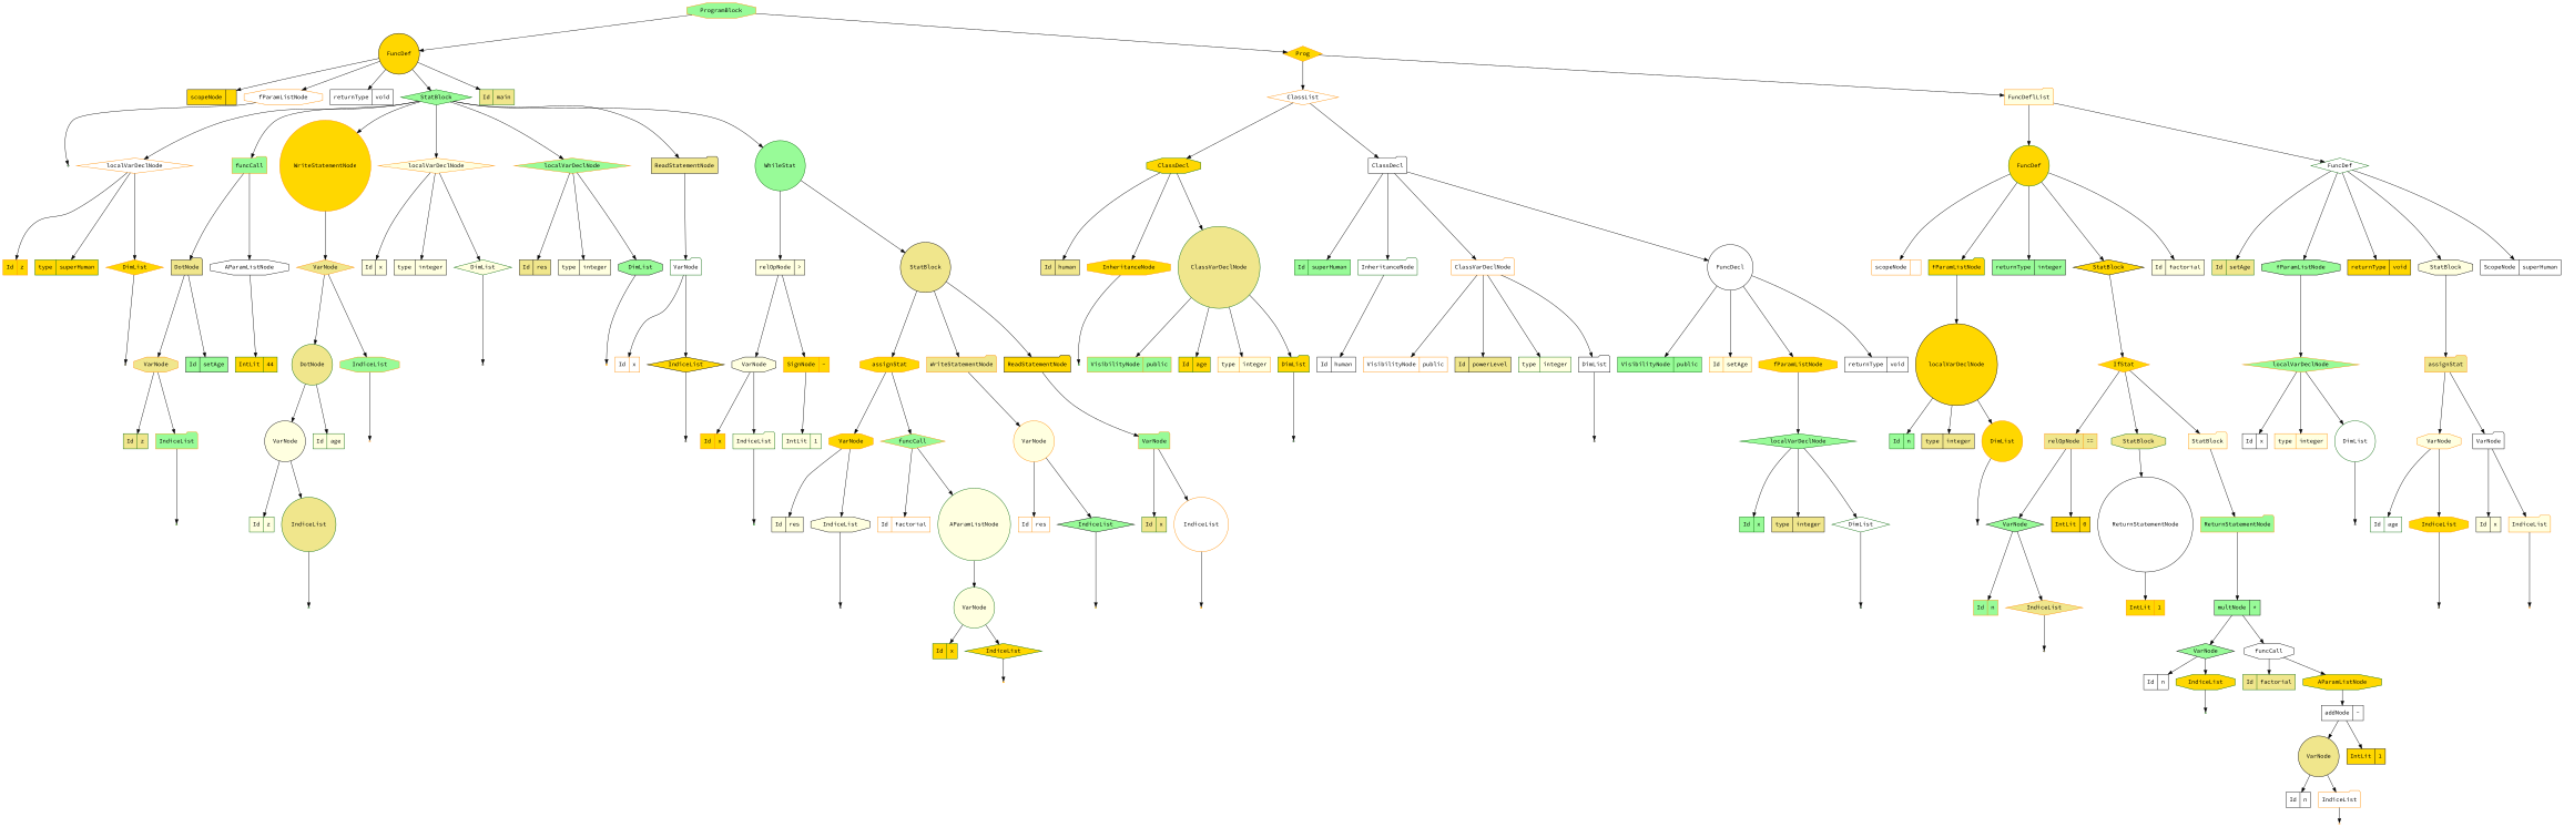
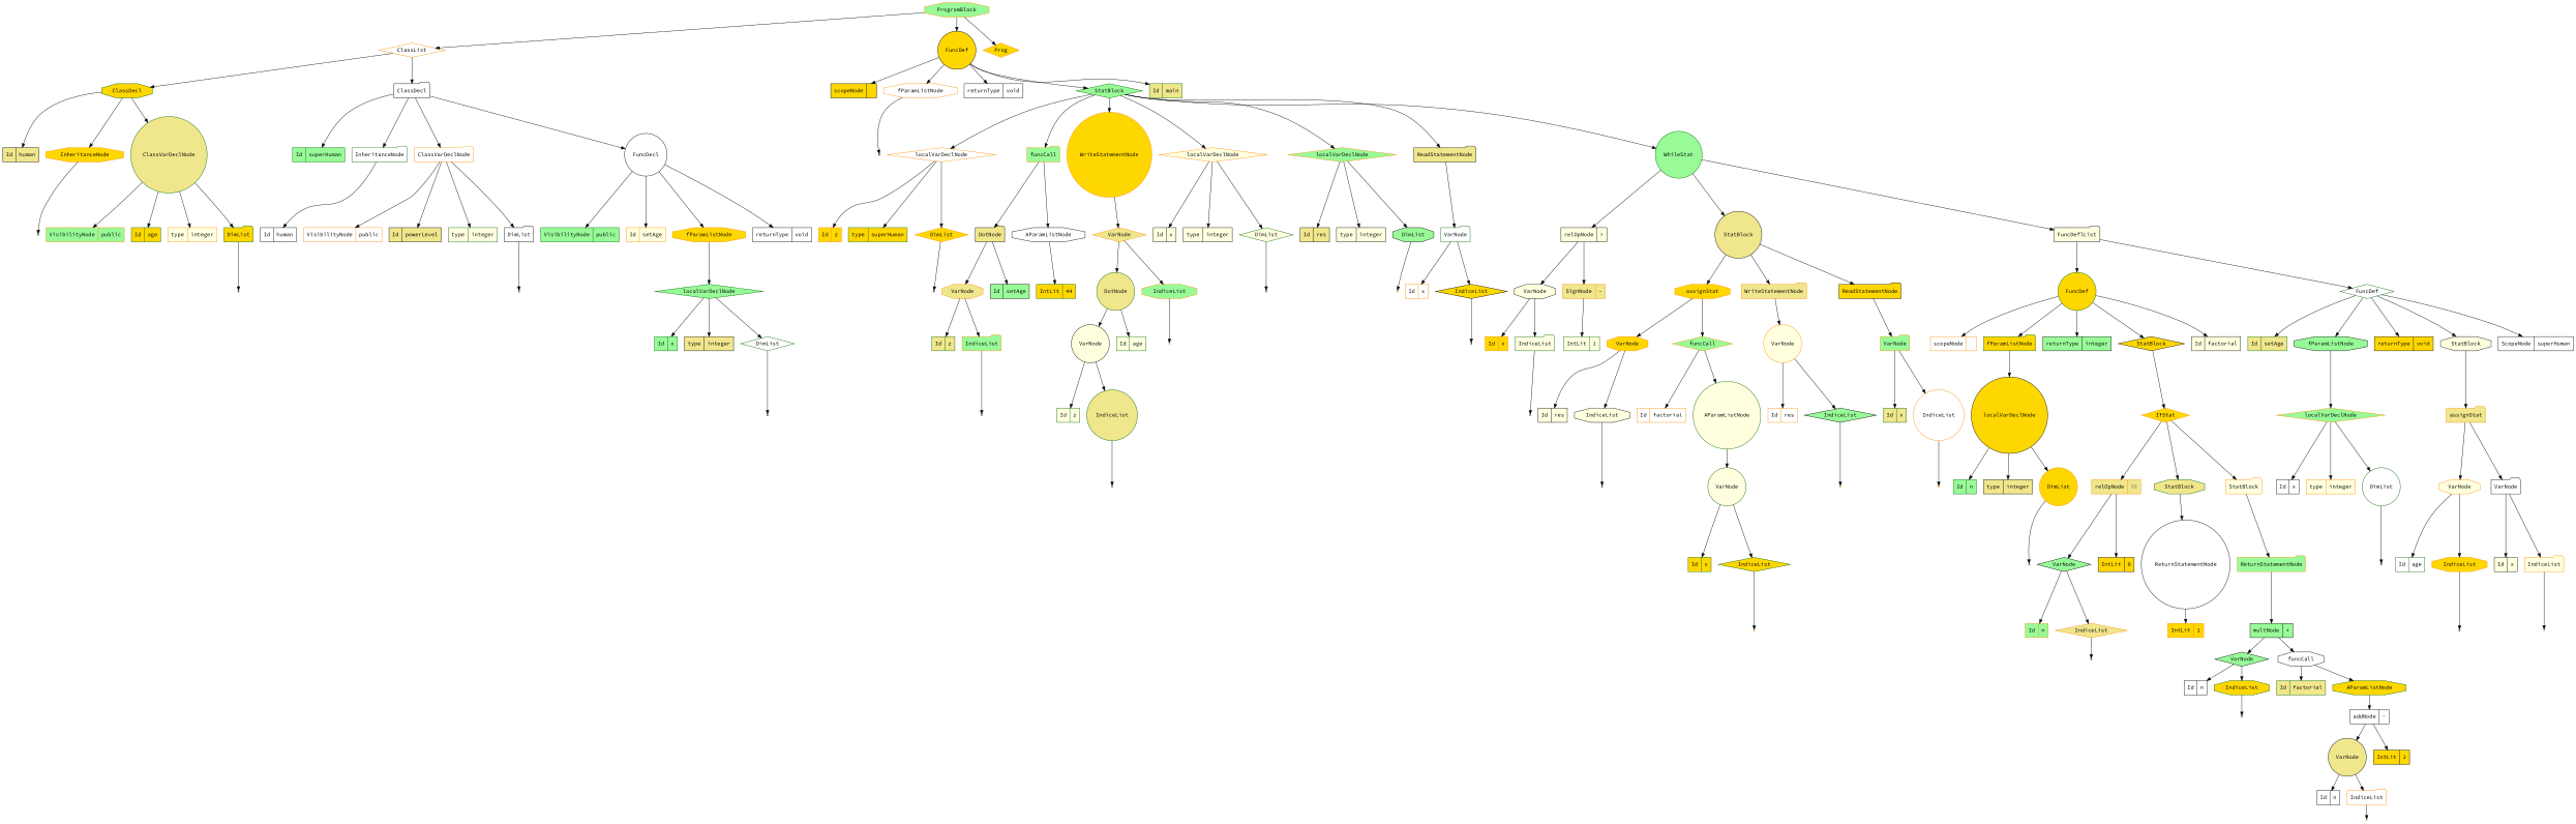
  digraph {
    fontname="Source Code Pro"
    ordering=out
    rankdir=TB
    splines=spline
    node [color=black fillcolor=white fontname="Source Code Pro" shape=record style=filled]
    edge [fontname="Source Code Pro"]
    n1 [fillcolor=gold label="scopeNode| "]
    none3 [fillcolor=palegreen shape=point]
    n3 [color=darkorange label=fParamListNode shape=octagon]
    n4 [label="returnType|void"]
    n5 [color=darkorange fillcolor=gold label="Id|z"]
    n6 [color=darkgreen fillcolor=gold label="type|superHuman"]
    none10 [fillcolor=khaki shape=point]
    n8 [color=darkorange fillcolor=gold label=DimList shape=diamond]
    n9 [color=darkorange label=localVarDeclNode shape=diamond]
    n10 [color=darkgreen fillcolor=khaki label="Id|z"]
    none15 [color=darkgreen fillcolor=khaki shape=point]
    n12 [color=darkorange fillcolor=palegreen label=IndiceList shape=folder]
    n13 [color=darkorange fillcolor=khaki label=VarNode shape=octagon]
    n14 [fillcolor=palegreen label="Id|setAge"]
    n15 [fillcolor=khaki label=DotNode shape=folder]
    n16 [color=darkgreen fillcolor=gold label="IntLit|44"]
    n17 [label=AParamListNode shape=octagon]
    n18 [color=darkorange fillcolor=palegreen label=funcCall shape=folder]
    n19 [color=darkgreen fillcolor=lightyellow label="Id|z"]
    none26 [color=darkgreen shape=point]
    n21 [color=darkgreen fillcolor=khaki label=IndiceList shape=circle]
    n22 [fillcolor=lightyellow label=VarNode shape=circle]
    n23 [color=darkgreen fillcolor=lightyellow label="Id|age"]
    n24 [color=darkgreen fillcolor=khaki label=DotNode shape=circle]
    none32 [color=darkorange shape=point]
    n26 [color=darkorange fillcolor=palegreen label=IndiceList shape=octagon]
    n27 [color=darkorange fillcolor=khaki label=VarNode shape=diamond]
    n28 [color=darkorange fillcolor=gold label=WriteStatementNode shape=circle]
    n29 [fillcolor=lightyellow label="Id|x"]
    n30 [fillcolor=lightyellow label="type|integer"]
    none39 [fillcolor=lightyellow shape=point]
    n32 [color=darkgreen fillcolor=lightyellow label=DimList shape=diamond]
    n33 [color=darkorange fillcolor=lightyellow label=localVarDeclNode shape=diamond]
    n34 [fillcolor=khaki label="Id|res"]
    n35 [fillcolor=lightyellow label="type|integer"]
    none45 [color=darkorange fillcolor=gold shape=point]
    n37 [fillcolor=palegreen label=DimList shape=octagon]
    n38 [color=darkorange fillcolor=palegreen label=localVarDeclNode shape=diamond]
    n39 [fillcolor=khaki label=ReadStatementNode shape=folder]
    n40 [color=darkgreen label=VarNode shape=folder]
    n41 [color=darkorange label="Id|x"]
    n42 [fillcolor=gold label=IndiceList shape=diamond]
    none51 [fillcolor=lightyellow shape=point]
    n44 [color=darkorange fillcolor=gold label="Id|x"]
    none56 [color=darkgreen fillcolor=palegreen shape=point]
    n46 [color=darkgreen fillcolor=lightyellow label=IndiceList shape=folder]
    n47 [fillcolor=lightyellow label=VarNode shape=octagon]
    n48 [fillcolor=lightyellow label="relOpNode|\>"]
-   n49 [color=darkorange fillcolor=gold label="SignNode|-"]
+   n49 [color=darkorange fillcolor=khaki label="SignNode|-"]
    n50 [color=darkgreen fillcolor=lightyellow label="IntLit|1"]
    n51 [fillcolor=lightyellow label="Id|res"]
    none65 [shape=point]
    n53 [fillcolor=lightyellow label=IndiceList shape=octagon]
    n54 [color=darkorange fillcolor=gold label=VarNode shape=octagon]
    n55 [color=darkorange label="Id|factorial"]
    n56 [color=darkgreen fillcolor=gold label="Id|x"]
    none72 [color=darkorange fillcolor=gold shape=point]
    n58 [color=darkgreen fillcolor=gold label=IndiceList shape=diamond]
    n59 [color=darkgreen fillcolor=lightyellow label=VarNode shape=circle]
    n60 [color=darkgreen fillcolor=lightyellow label=AParamListNode shape=circle]
    n61 [color=darkorange fillcolor=palegreen label=funcCall shape=diamond]
    n62 [color=darkorange fillcolor=gold label=assignStat shape=octagon]
    n63 [color=darkorange label="Id|res"]
    none80 [color=darkorange fillcolor=palegreen shape=point]
    n65 [fillcolor=palegreen label=IndiceList shape=diamond]
    n66 [color=darkorange fillcolor=lightyellow label=VarNode shape=circle]
    n67 [color=darkorange fillcolor=khaki label=WriteStatementNode shape=folder]
    n68 [fillcolor=gold label=ReadStatementNode shape=folder]
    n69 [color=darkorange fillcolor=palegreen label=VarNode shape=folder]
    n70 [color=darkgreen fillcolor=khaki label="Id|x"]
    n71 [color=darkorange label=IndiceList shape=circle]
    none87 [color=darkorange fillcolor=gold shape=point]
    n73 [fillcolor=khaki label=StatBlock shape=circle]
    n74 [color=darkgreen fillcolor=palegreen label=WhileStat shape=circle]
    n75 [color=darkgreen fillcolor=palegreen label=StatBlock shape=diamond]
    n76 [fillcolor=gold label=FuncDef shape=circle]
    n77 [color=darkgreen fillcolor=khaki label="Id|main"]
    n78 [color=darkorange label="scopeNode| "]
    n79 [color=darkgreen fillcolor=palegreen label="Id|n"]
    n80 [fillcolor=khaki label="type|integer"]
    none100 [shape=point]
    n82 [color=darkorange fillcolor=gold label=DimList shape=circle]
    n83 [fillcolor=gold label=localVarDeclNode shape=circle]
    n84 [color=darkgreen fillcolor=gold label=fParamListNode shape=folder]
    n85 [fillcolor=palegreen label="returnType|integer"]
    n86 [color=darkorange fillcolor=palegreen label="Id|n"]
    none108 [fillcolor=khaki shape=point]
    n88 [color=darkorange fillcolor=khaki label=IndiceList shape=diamond]
    n89 [fillcolor=palegreen label=VarNode shape=diamond]
    n90 [color=darkorange fillcolor=khaki label="relOpNode|\=="]
    n91 [fillcolor=gold label="IntLit|0"]
    n92 [color=darkorange fillcolor=gold label="IntLit|1"]
    n93 [label=ReturnStatementNode shape=circle]
    n94 [color=darkgreen fillcolor=khaki label=StatBlock shape=octagon]
    n95 [label="Id|n"]
    none120 [color=darkgreen fillcolor=lightyellow shape=point]
    n97 [color=darkgreen fillcolor=gold label=IndiceList shape=octagon]
    n98 [fillcolor=palegreen label=VarNode shape=diamond]
    n99 [fillcolor=palegreen label="multNode|*"]
    n100 [label=funcCall shape=octagon]
    n101 [color=darkgreen fillcolor=khaki label="Id|factorial"]
    n102 [color=darkgreen fillcolor=gold label=AParamListNode shape=octagon]
    n103 [label="Id|n"]
    none128 [color=darkorange shape=point]
    n105 [color=darkorange label=IndiceList shape=folder]
    n106 [fillcolor=khaki label=VarNode shape=circle]
    n107 [label="addNode|-"]
    n108 [fillcolor=gold label="IntLit|1"]
    n109 [color=darkorange fillcolor=palegreen label=ReturnStatementNode shape=folder]
    n110 [color=darkorange fillcolor=lightyellow label=StatBlock shape=folder]
    n111 [color=darkorange fillcolor=gold label=IfStat shape=diamond]
    n112 [fillcolor=gold label=StatBlock shape=diamond]
    n113 [color=darkgreen fillcolor=gold label=FuncDef shape=circle]
    n114 [fillcolor=lightyellow label="Id|factorial"]
    n115 [fillcolor=khaki label="Id|human"]
    none142 [color=darkgreen fillcolor=palegreen shape=point]
    n117 [color=darkorange fillcolor=gold label=InheritanceNode shape=octagon]
    n118 [color=darkorange fillcolor=palegreen label="VisibilityNode|public"]
    n119 [color=darkgreen fillcolor=gold label="Id|age"]
    n120 [color=darkorange fillcolor=lightyellow label="type|integer"]
    none148 [fillcolor=palegreen shape=point]
    n122 [color=darkgreen fillcolor=gold label=DimList shape=folder]
    n123 [color=darkgreen fillcolor=khaki label=ClassVarDeclNode shape=circle]
    n124 [color=darkgreen fillcolor=gold label=ClassDecl shape=octagon]
    n125 [color=darkgreen fillcolor=palegreen label="Id|superHuman"]
    n126 [label="Id|human"]
    n127 [color=darkgreen label=InheritanceNode shape=folder]
    n128 [color=darkorange label="VisibilityNode|public"]
    n129 [fillcolor=khaki label="Id|powerLevel"]
    n130 [color=darkgreen fillcolor=lightyellow label="type|integer"]
    none160 [fillcolor=lightyellow shape=point]
    n132 [label=DimList shape=folder]
    n133 [color=darkorange label=ClassVarDeclNode shape=folder]
    n134 [color=darkgreen fillcolor=palegreen label="VisibilityNode|public"]
    n135 [color=darkorange fillcolor=lightyellow label="Id|setAge"]
    n136 [color=darkgreen fillcolor=palegreen label="Id|x"]
    n137 [fillcolor=khaki label="type|integer"]
    none169 [fillcolor=palegreen shape=point]
    n139 [color=darkgreen label=DimList shape=diamond]
    n140 [color=darkgreen fillcolor=palegreen label=localVarDeclNode shape=diamond]
    n141 [color=darkorange fillcolor=gold label=fParamListNode shape=octagon]
    n142 [label="returnType|void"]
    n143 [label=FuncDecl shape=circle]
    n144 [label=ClassDecl shape=folder]
    n145 [color=darkgreen fillcolor=khaki label="Id|setAge"]
    n146 [label="Id|x"]
    n147 [color=darkorange fillcolor=lightyellow label="type|integer"]
    none182 [shape=point]
    n149 [color=darkgreen label=DimList shape=circle]
    n150 [color=darkorange fillcolor=palegreen label=localVarDeclNode shape=diamond]
    n151 [fillcolor=palegreen label=fParamListNode shape=octagon]
    n152 [fillcolor=gold label="returnType|void"]
    n153 [color=darkgreen label="Id|age"]
    none190 [fillcolor=khaki shape=point]
    n155 [color=darkorange fillcolor=gold label=IndiceList shape=octagon]
    n156 [color=darkorange fillcolor=lightyellow label=VarNode shape=octagon]
    n157 [fillcolor=lightyellow label="Id|x"]
    none195 [color=darkorange fillcolor=lightyellow shape=point]
    n159 [color=darkorange fillcolor=lightyellow label=IndiceList shape=folder]
    n160 [label=VarNode shape=folder]
    n161 [color=darkorange fillcolor=khaki label=assignStat shape=folder]
    n162 [fillcolor=lightyellow label=StatBlock shape=octagon]
    n163 [color=darkgreen label=FuncDef shape=diamond]
    n164 [label="ScopeNode|superHuman"]
    n165 [color=darkorange label=ClassList shape=diamond]
-   n166 [color=darkorange fillcolor=lightyellow label=FuncDeflList shape=folder]
+   n166 [fillcolor=lightyellow label=FuncDeflList shape=folder]
    n167 [color=darkorange fillcolor=gold label=Prog shape=diamond]
    n168 [color=darkorange fillcolor=palegreen label=ProgramBlock shape=octagon]
    n3 -> none3
    n8 -> none10
    n9 -> n5
    n9 -> n6
    n9 -> n8
    n12 -> none15
    n13 -> n10
    n13 -> n12
    n15 -> n13
    n15 -> n14
    n17 -> n16
    n18 -> n15
    n18 -> n17
    n21 -> none26
    n22 -> n19
    n22 -> n21
    n24 -> n22
    n24 -> n23
    n26 -> none32
    n27 -> n24
    n27 -> n26
    n28 -> n27
    n32 -> none39
    n33 -> n29
    n33 -> n30
    n33 -> n32
    n37 -> none45
    n38 -> n34
    n38 -> n35
    n38 -> n37
    n39 -> n40
    n40 -> n41
    n40 -> n42
    n42 -> none51
    n46 -> none56
    n47 -> n44
    n47 -> n46
    n48 -> n47
    n48 -> n49
    n49 -> n50
    n53 -> none65
    n54 -> n51
    n54 -> n53
    n58 -> none72
    n59 -> n56
    n59 -> n58
    n60 -> n59
    n61 -> n55
    n61 -> n60
    n62 -> n54
    n62 -> n61
    n65 -> none80
    n66 -> n63
    n66 -> n65
    n67 -> n66
    n68 -> n69
    n69 -> n70
    n69 -> n71
    n71 -> none87
    n73 -> n62
    n73 -> n67
    n73 -> n68
    n74 -> n48
    n74 -> n73
    n75 -> n9
    n75 -> n18
    n75 -> n28
    n75 -> n33
    n75 -> n38
    n75 -> n39
    n75 -> n74
    n76 -> n1
    n76 -> n3
    n76 -> n4
    n76 -> n75
    n76 -> n77
    n82 -> none100
    n83 -> n79
    n83 -> n80
    n83 -> n82
    n84 -> n83
    n88 -> none108
    n89 -> n86
    n89 -> n88
    n90 -> n89
    n90 -> n91
    n93 -> n92
    n94 -> n93
    n97 -> none120
    n98 -> n95
    n98 -> n97
    n99 -> n98
    n99 -> n100
    n100 -> n101
    n100 -> n102
    n102 -> n107
    n105 -> none128
    n106 -> n103
    n106 -> n105
    n107 -> n106
    n107 -> n108
    n109 -> n99
    n110 -> n109
    n111 -> n90
    n111 -> n94
    n111 -> n110
    n112 -> n111
    n113 -> n78
    n113 -> n84
    n113 -> n85
    n113 -> n112
    n113 -> n114
    n117 -> none142
    n122 -> none148
    n123 -> n118
    n123 -> n119
    n123 -> n120
    n123 -> n122
    n124 -> n115
    n124 -> n117
    n124 -> n123
    n127 -> n126
    n132 -> none160
    n133 -> n128
    n133 -> n129
    n133 -> n130
    n133 -> n132
    n139 -> none169
    n140 -> n136
    n140 -> n137
    n140 -> n139
    n141 -> n140
    n143 -> n134
    n143 -> n135
    n143 -> n141
    n143 -> n142
    n144 -> n125
    n144 -> n127
    n144 -> n133
    n144 -> n143
    n149 -> none182
    n150 -> n146
    n150 -> n147
    n150 -> n149
    n151 -> n150
    n155 -> none190
    n156 -> n153
    n156 -> n155
    n159 -> none195
    n160 -> n157
    n160 -> n159
    n161 -> n156
    n161 -> n160
    n162 -> n161
    n163 -> n145
    n163 -> n151
    n163 -> n152
    n163 -> n162
    n163 -> n164
    n165 -> n124
    n165 -> n144
    n166 -> n113
    n166 -> n163
-   n167 -> n165
-   n167 -> n166
+   n168 -> n165
+   n74 -> n166
    n168 -> n76
    n168 -> n167
  }
